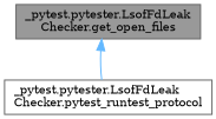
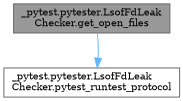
  digraph {
    rankdir=TB
    fontname="DejaVu Serif"
    node [fontname="DejaVu Serif" fontsize=10 shape=box style=filled]
    n1 [color=gray40 fillcolor=grey60 fontcolor=black height=0.2 label="_pytest.pytester.LsofFdLeak\lChecker.get_open_files" width=0.4]
    n2 [color=grey40 fillcolor=white height=0.2 label="_pytest.pytester.LsofFdLeak\lChecker.pytest_runtest_protocol" width=0.4]
-   n1 -> n2 [color=steelblue1 dir=back fontname="DejaVu Serif" fontsize=10 labelfontname=Helvetica labelfontsize=10 style=solid]
+   n2 -> n1 [color=steelblue1 dir=back fontname="DejaVu Serif" fontsize=10 labelfontname=Helvetica labelfontsize=10 style=solid]
  }
